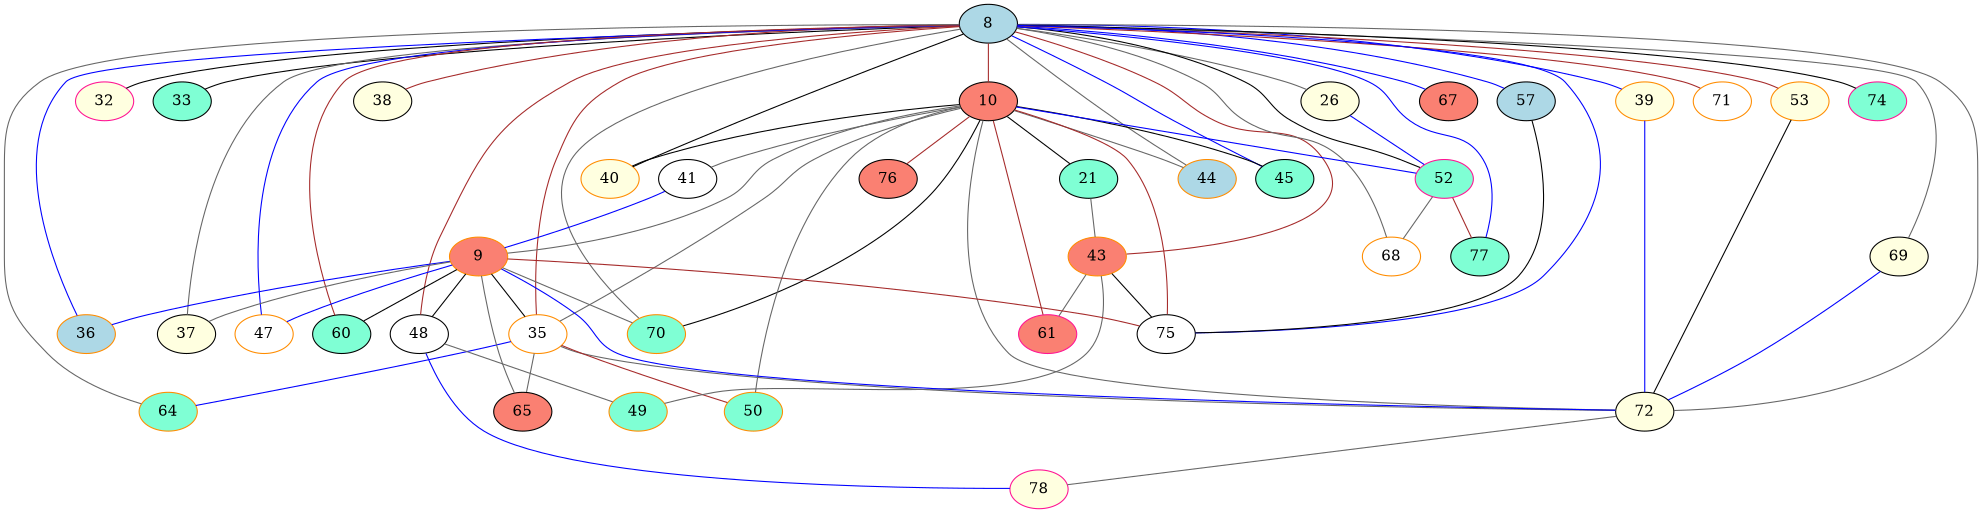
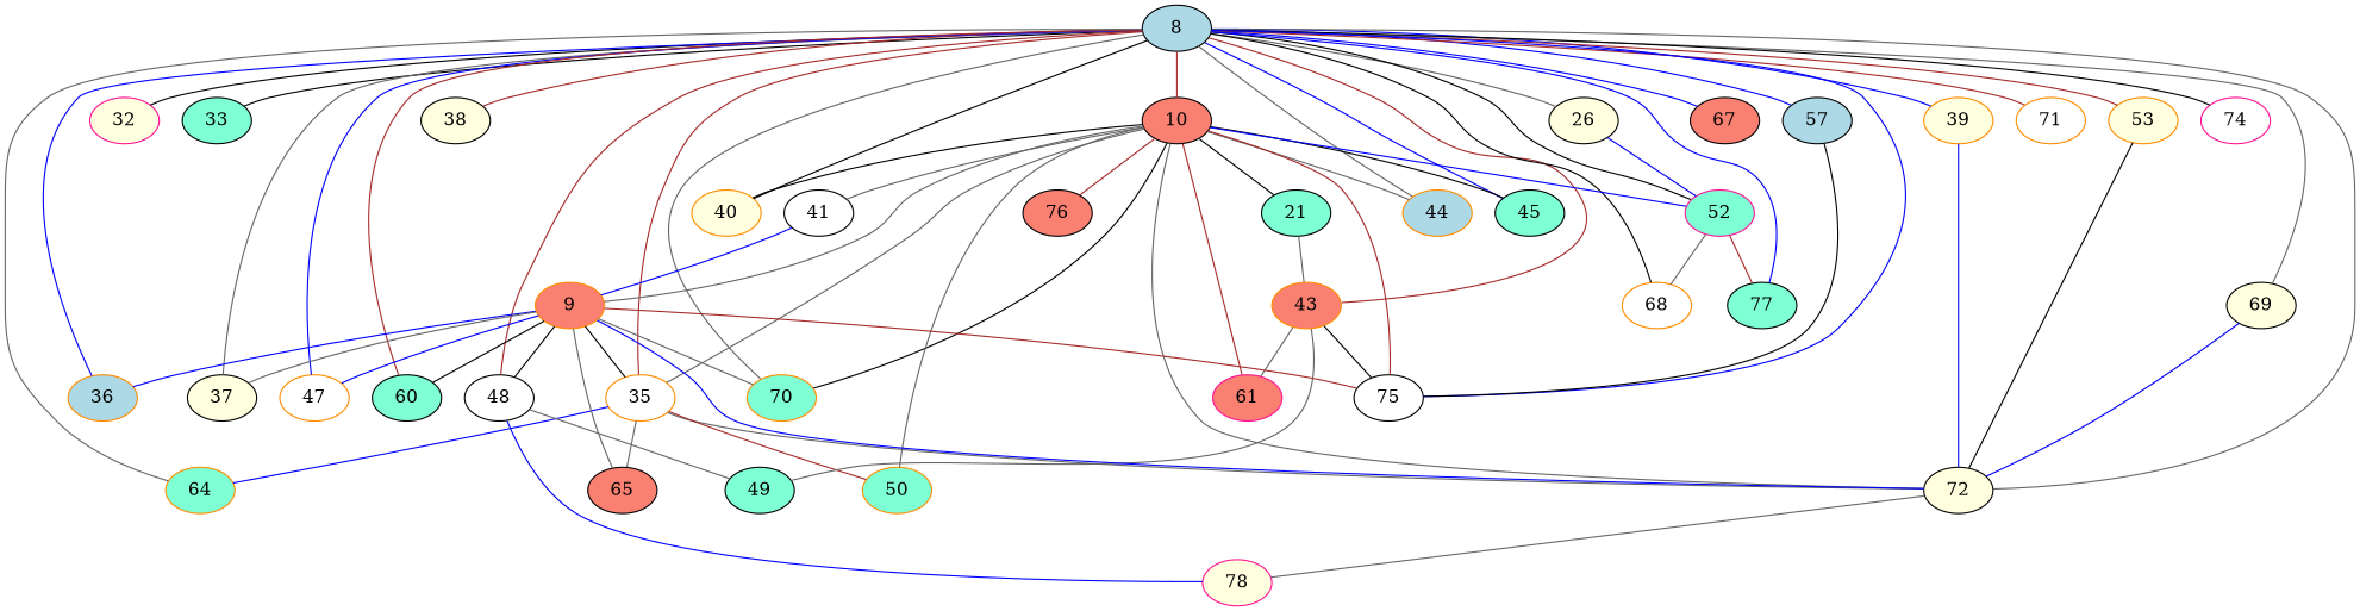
  graph {
    node [color=black fillcolor=lightyellow style=filled]
    edge [color=gray40]
    8 [fillcolor=lightblue super="+3+5"]
    10 [fillcolor=salmon super="+1"]
    26
    32 [color=deeppink]
    33 [fillcolor=aquamarine]
    35 [color=darkorange fillcolor=white super="+25+7"]
    36 [color=darkorange fillcolor=lightblue]
    37
    38
    39 [color=darkorange super="+22+31"]
    40 [color=darkorange]
    43 [color=darkorange fillcolor=salmon super="+27+34"]
    44 [color=darkorange fillcolor=lightblue]
    45 [fillcolor=aquamarine]
    47 [color=darkorange fillcolor=white]
    48 [fillcolor=white super="+16+20+28"]
    52 [color=deeppink fillcolor=aquamarine super="+17+42"]
    53 [color=darkorange super="+11"]
    57 [fillcolor=lightblue]
    60 [fillcolor=aquamarine super="+19"]
    64 [color=darkorange fillcolor=aquamarine]
    67 [fillcolor=salmon]
    68 [color=darkorange fillcolor=white]
    69
    70 [color=darkorange fillcolor=aquamarine super="+56+55+24+15"]
    71 [color=darkorange fillcolor=white super="+59"]
    72 [super="+54+58+62+63"]
-   74 [color=deeppink fillcolor=aquamarine super="+18"]
+   74 [color=deeppink fillcolor=white super="+18"]
    75 [fillcolor=white super="+46+73"]
    77 [fillcolor=aquamarine]
    9 [color=darkorange fillcolor=salmon super="+6"]
    65 [fillcolor=salmon]
    21 [fillcolor=aquamarine]
    41 [fillcolor=white]
    50 [color=darkorange fillcolor=aquamarine]
    61 [color=deeppink fillcolor=salmon]
    76 [fillcolor=salmon]
-   49 [color=darkorange fillcolor=aquamarine]
+   49 [fillcolor=aquamarine]
    78 [color=deeppink]
    8 -- 10 [color=brown weight=8]
    8 -- 26
    8 -- 32 [color=black weight=2]
    8 -- 33 [color=black weight=2]
    8 -- 35 [color=brown weight=9]
    8 -- 36 [color=blue]
    8 -- 37
    8 -- 38 [color=brown weight=2]
    8 -- 39 [color=blue weight=3]
    8 -- 40 [color=black]
    8 -- 43 [color=brown weight=6]
    8 -- 44
    8 -- 45 [color=blue]
    8 -- 47 [color=blue]
    8 -- 48 [color=brown weight=4]
    8 -- 52 [color=black]
    8 -- 53 [color=brown weight=3]
    8 -- 57 [color=blue weight=2]
    8 -- 60 [color=brown]
    8 -- 64
    8 -- 67 [color=blue weight=2]
-   8 -- 68
+   8 -- 68 [color=black]
    8 -- 69
    8 -- 70
    8 -- 71 [color=brown weight=3]
    8 -- 72 [weight=3]
    8 -- 74 [color=black weight=3]
    8 -- 75 [color=blue]
    8 -- 77 [color=blue]
    10 -- 35 [weight=5]
    10 -- 40 [color=black]
    10 -- 44
    10 -- 45 [color=black]
    10 -- 52 [color=blue weight=4]
    10 -- 70 [color=black weight=2]
    10 -- 72 [weight=2]
    10 -- 75 [color=brown weight=2]
    10 -- 21 [color=black]
    10 -- 41 [weight=2]
    10 -- 50
    10 -- 61 [color=brown]
    10 -- 76 [color=brown weight=2]
    26 -- 52 [color=blue]
    35 -- 64 [color=blue]
    35 -- 72
    35 -- 65
    35 -- 50 [color=brown]
    39 -- 72 [color=blue]
    43 -- 75 [color=black]
    43 -- 61
    43 -- 49
    48 -- 49
    48 -- 78 [color=blue]
    52 -- 68
    52 -- 77 [color=brown]
    53 -- 72 [color=black]
    57 -- 75 [color=black]
    69 -- 72 [color=blue]
    72 -- 78
    9 -- 10 [weight=4]
    9 -- 35 [color=black weight=4]
    9 -- 36 [color=blue]
    9 -- 37
    9 -- 47 [color=blue]
    9 -- 48 [color=black]
    9 -- 60 [color=black weight=2]
    9 -- 70 [weight=4]
    9 -- 72 [color=blue]
    9 -- 75 [color=brown]
    9 -- 65
    21 -- 43
    41 -- 9 [color=blue weight=8]
  }
